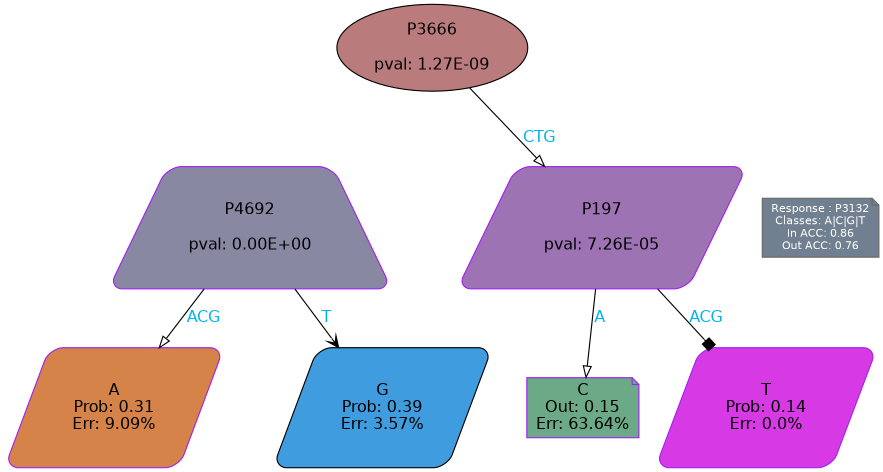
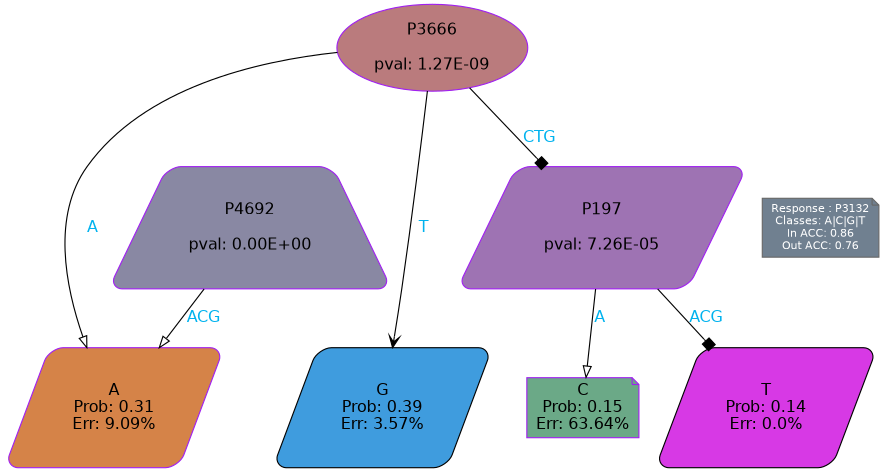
  digraph {
    ranksep=equally
    splines=polylines
    node [color=purple fontname=helvetica shape=parallelogram style="filled, rounded"]
    edge [arrowhead=onormal fontcolor=deepskyblue2 fontname=helvetica]
    n1 [fillcolor="#d58348" label="A\nProb: 0.31\nErr: 9.09%"]
-   n2 [fillcolor="#6ba987" label="C\nOut: 0.15\nErr: 63.64%" shape=note]
-   n3 [fillcolor="#d739e5" label="T\nProb: 0.14\nErr: 0.0%"]
+   n2 [fillcolor="#6ba987" label="C\nProb: 0.15\nErr: 63.64%" shape=note]
+   n3 [color=black fillcolor="#d739e5" label="T\nProb: 0.14\nErr: 0.0%"]
    n4 [color=black fillcolor="#3f9cde" label="G\nProb: 0.39\nErr: 3.57%"]
    n5 [align=left color=gray40 fillcolor=slategray fontcolor=white fontsize=10 label="Response : P3132\nClasses: A|C|G|T\nIn ACC: 0.86\nOut ACC: 0.76\n" shape=note style=filled]
    n6 [fillcolor="#8988a3" label="P4692\n\npval: 0.00E+00" shape=trapezium]
-   n7 [color=black fillcolor="#ba7b7d" label="P3666\n\npval: 1.27E-09" shape=ellipse]
+   n7 [fillcolor="#ba7b7d" label="P3666\n\npval: 1.27E-09" shape=ellipse]
    n8 [fillcolor="#9e73b3" label="P197\n\npval: 7.26E-05"]
    subgraph sub_1 {
      rank=same
      n1
      n2
      n3
      n4
    }
    subgraph sub_2 {
      rank=same
      n5
      n6
    }
    n6 -> n1 [label=ACG]
-   n6 -> n4 [arrowhead=vee label=T]
-   n7 -> n8 [label=CTG]
+   n7 -> n4 [arrowhead=vee label=T]
+   n7 -> n1 [label=A]
+   n7 -> n8 [arrowhead=box label=CTG]
    n8 -> n2 [label=A]
    n8 -> n3 [arrowhead=box label=ACG]
  }
